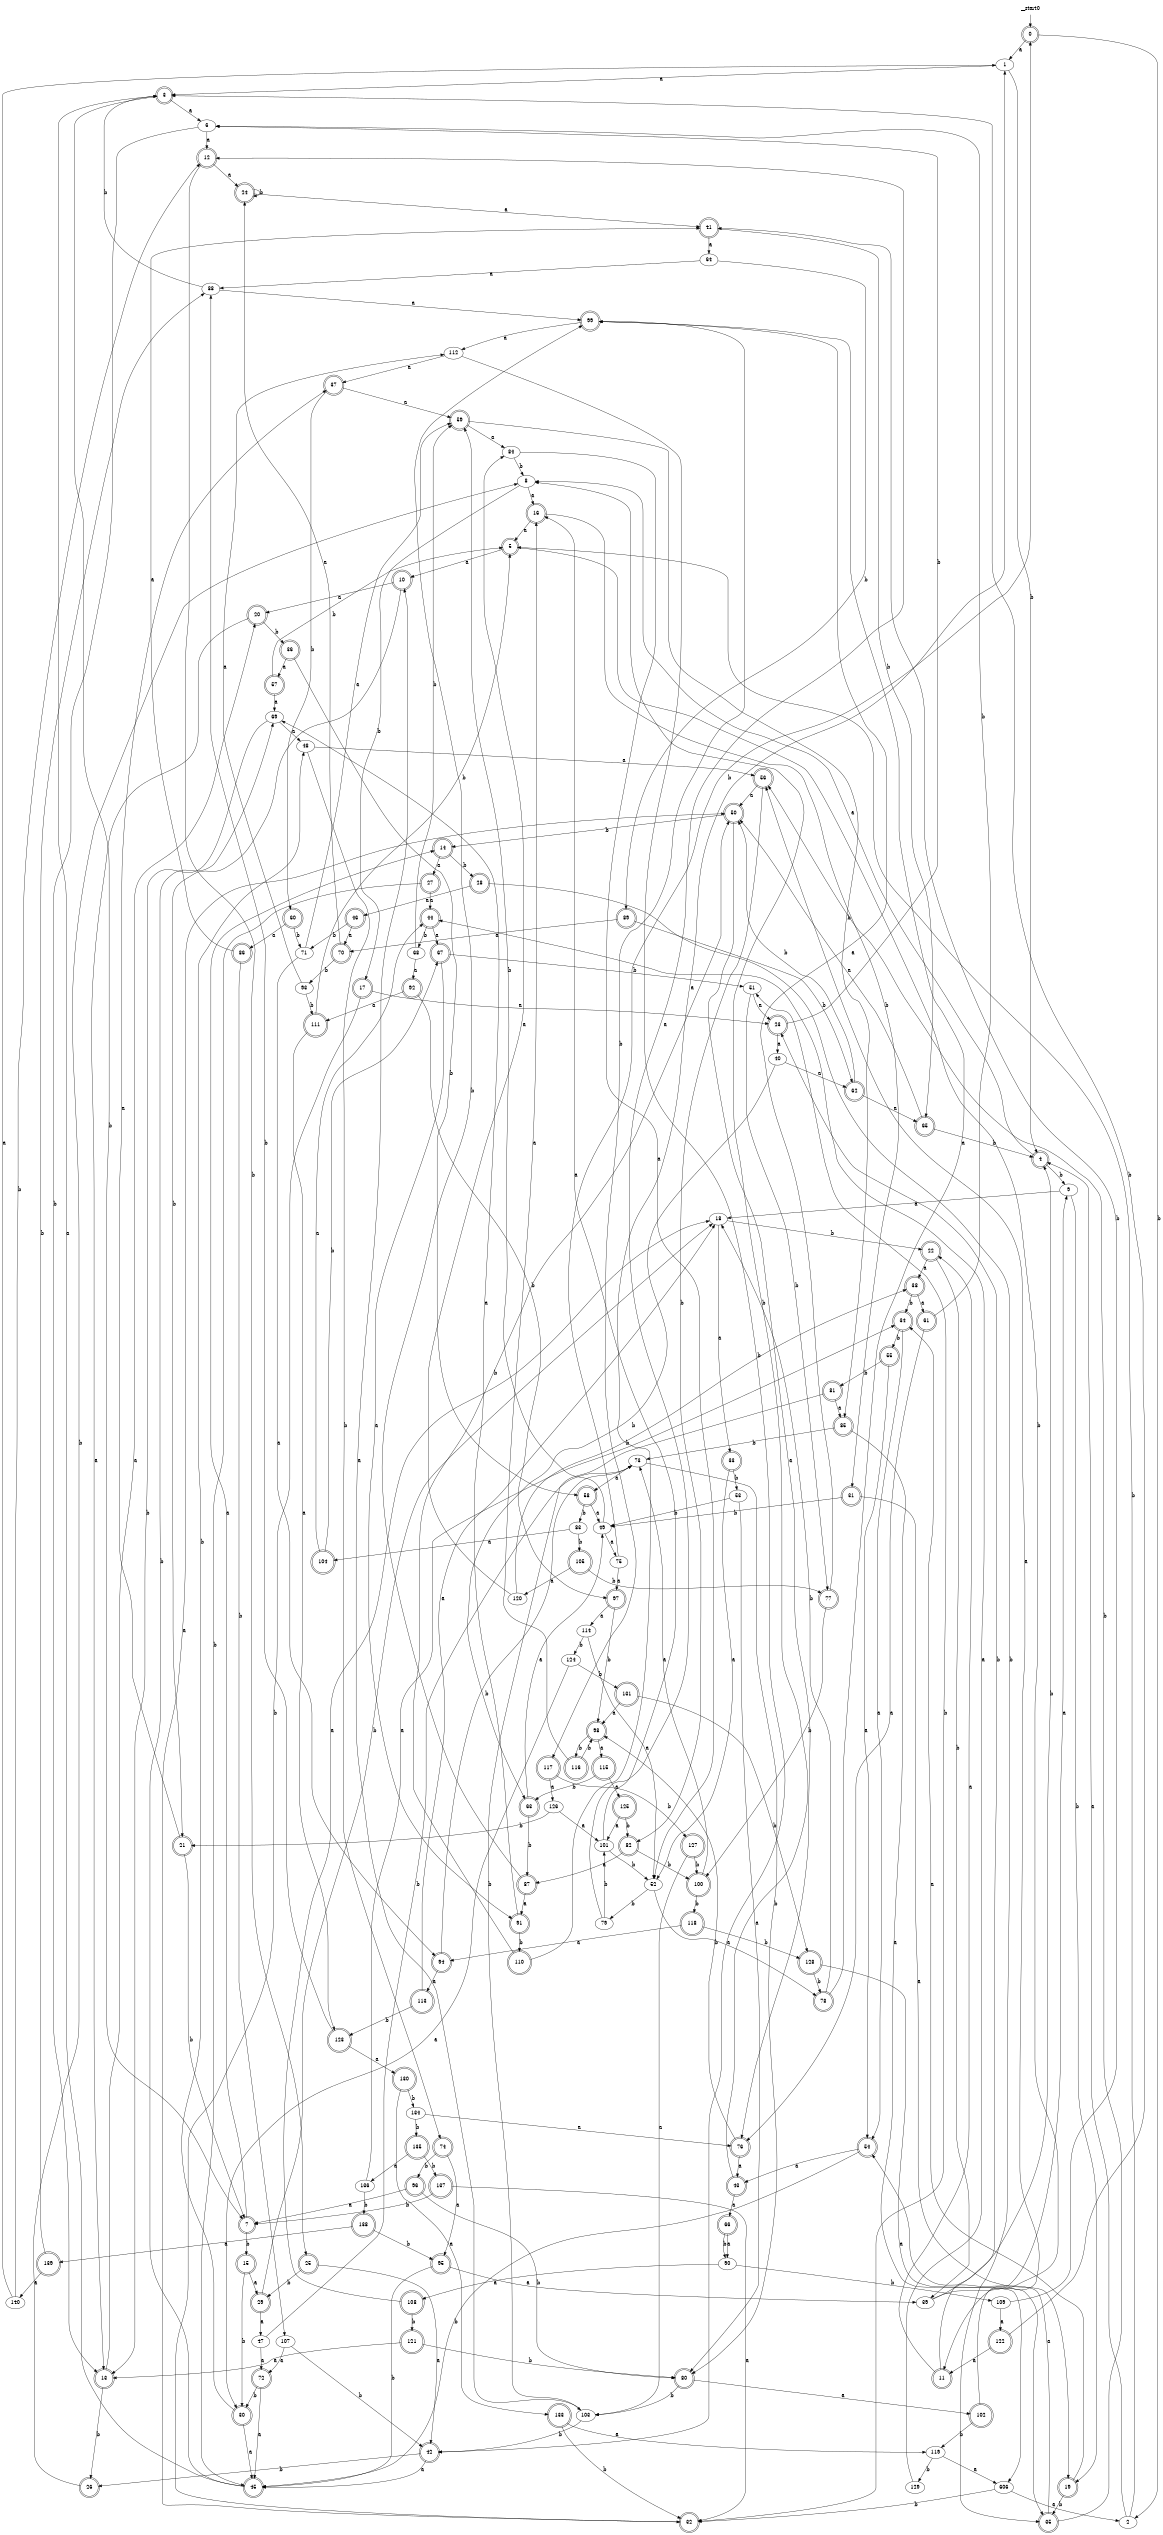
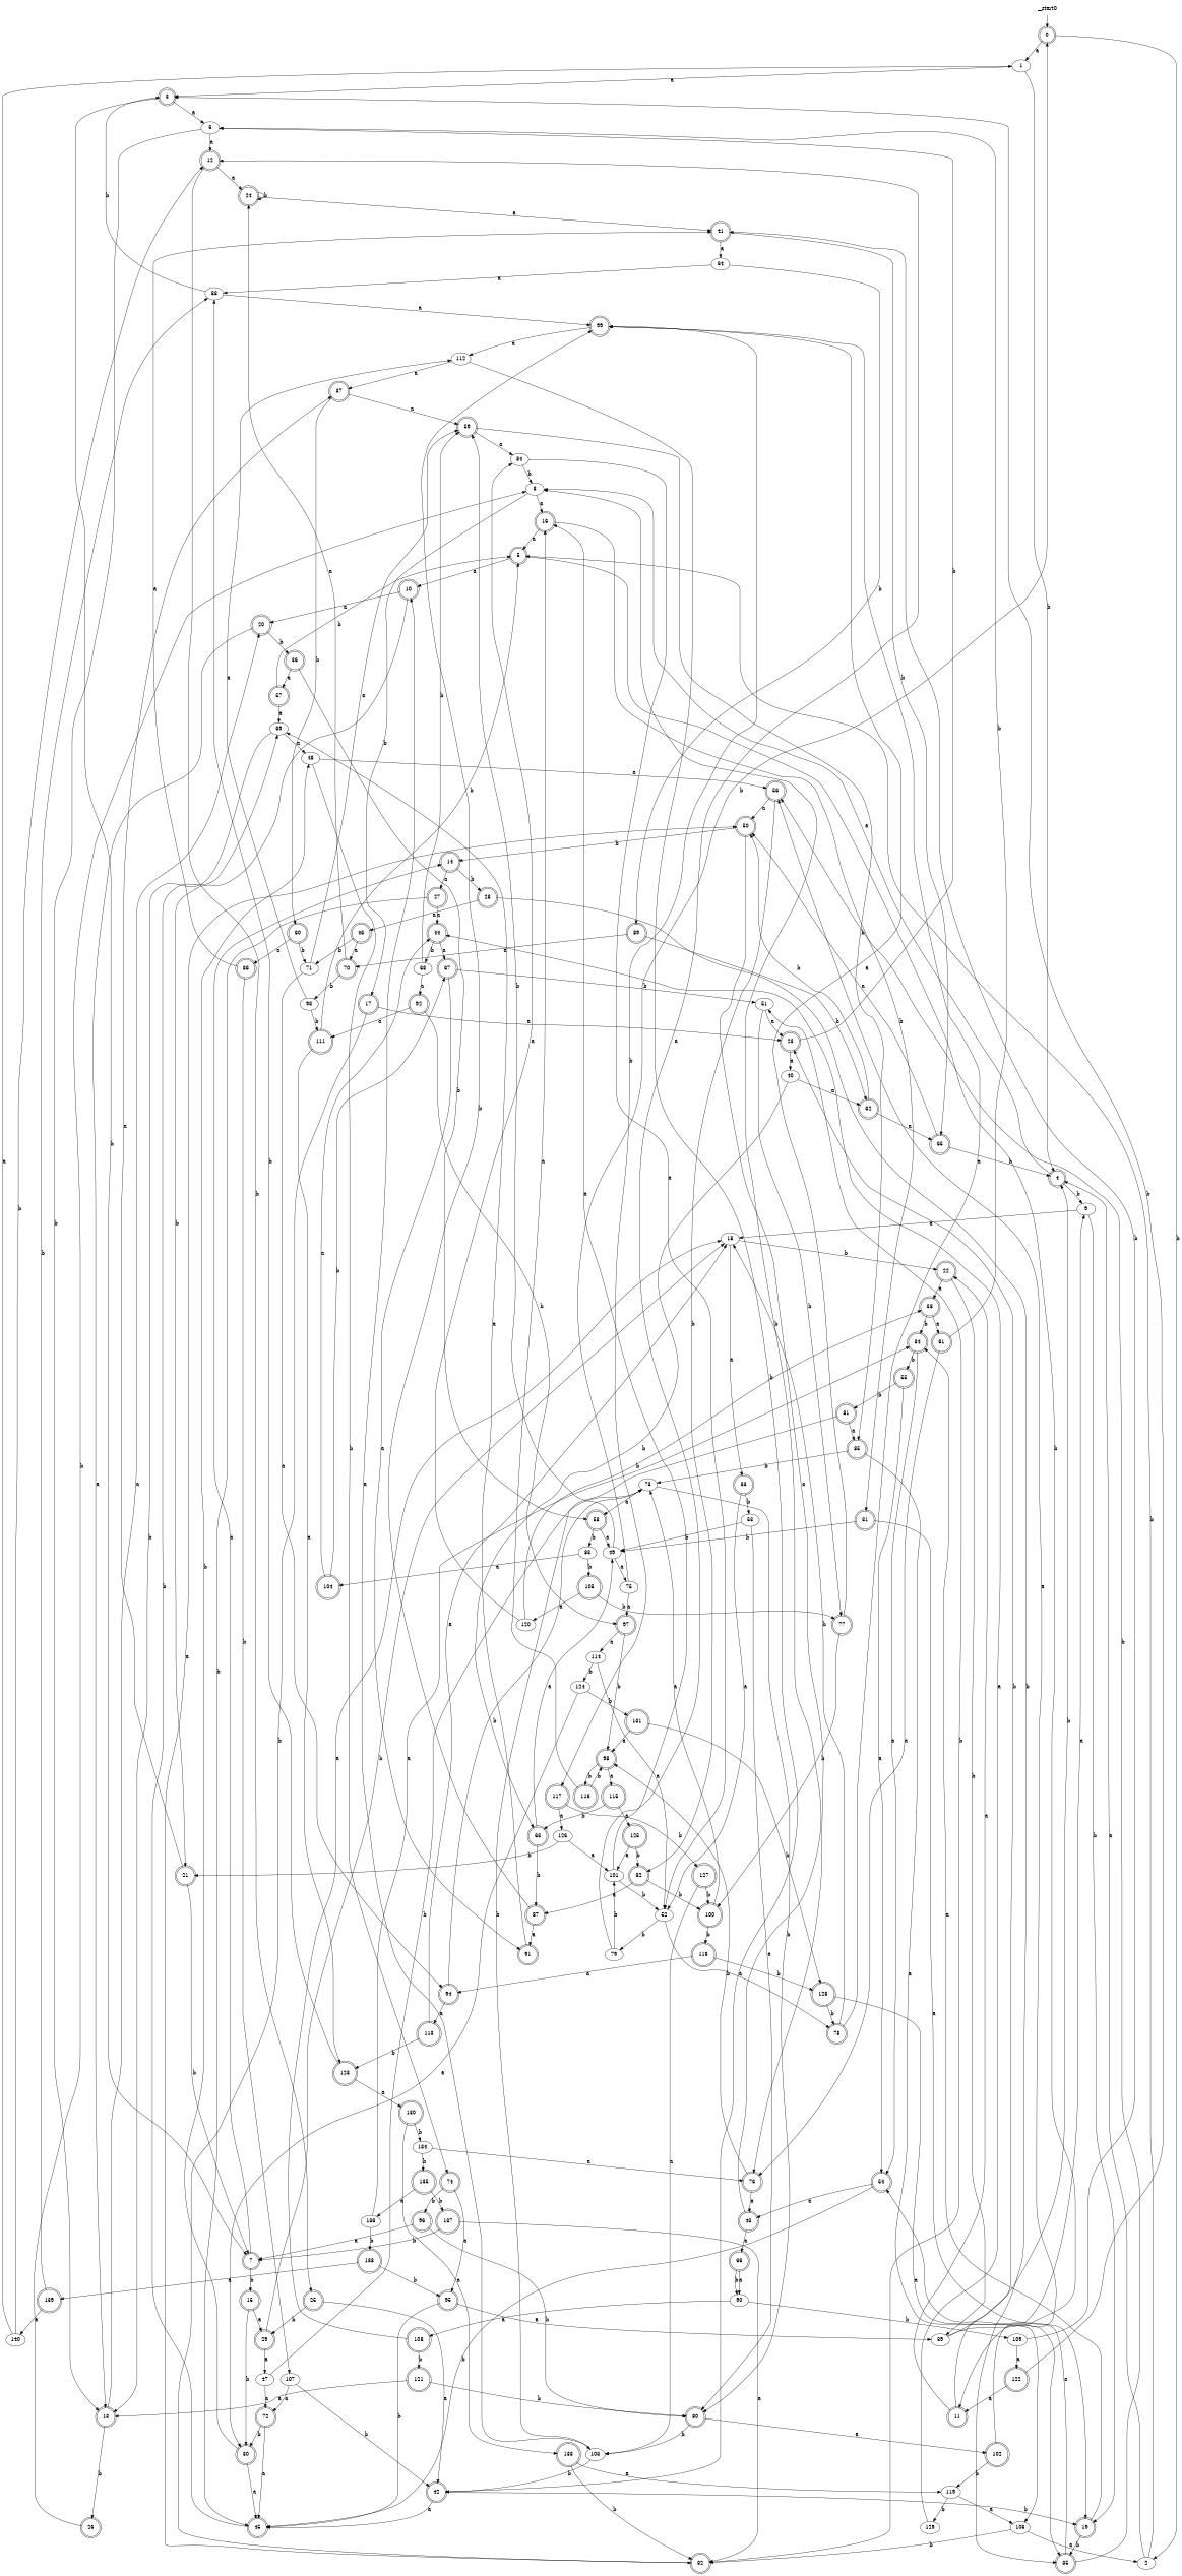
  digraph {
    node [shape=doublecircle]
    __start0 [shape=none]
    0
    1 [shape=""]
    2 [shape=""]
    3
    4
    5
    6 [shape=""]
    7
    8 [shape=""]
    9 [shape=""]
    10
    11
    12
    13
    14
    15
    16
    17
    18 [shape=""]
    19
    20
    21
    22
    23
    24
    25
    26
    27
    28
    29
    30
    31
    32
    33
    34
    35
    36
    37
    38
    39 [shape=""]
    40 [shape=""]
    41
    42
    44
    45
    46
    47 [shape=""]
    48 [shape=""]
    49 [shape=""]
    50
    51 [shape=""]
    52 [shape=""]
    53 [shape=""]
    54
    55
    56
    57
    58
    59
    60
    61
    62
    63
    64 [shape=""]
    65
    43
    66
    67
    68 [shape=""]
    69 [shape=""]
    70
    71 [shape=""]
    72
    73 [shape=""]
    74
    75 [shape=""]
    76
    77
    78
    79 [shape=""]
    80
    81
    82
    83 [shape=""]
    84 [shape=""]
    85
    86
    87
    88 [shape=""]
    89
    90 [shape=""]
    91
    92
    93 [shape=""]
    94
    95
    96
    97
    98
    99
    100
    101 [shape=""]
    102
    103 [shape=""]
    104
    105
-   106 [label=606 shape=""]
+   106 [shape=""]
    107 [shape=""]
    108
    109 [shape=""]
-   110
    111
    112 [shape=""]
    113
    114 [shape=""]
    115
    116
    117
    118
    119 [shape=""]
    120 [shape=""]
    121
    122
    123
    124 [shape=""]
    125
    126 [shape=""]
    127
    128
    129 [shape=""]
    130
    131
    133
    134 [shape=""]
    135
    136 [shape=""]
    137
    138
    139
    140 [shape=""]
    __start0 -> 0
    0 -> 1 [label=a]
    0 -> 2 [label=b]
    1 -> 3 [label=a]
    1 -> 4 [label=b]
    2 -> 4 [label=a]
    2 -> 5 [label=b]
    3 -> 6 [label=a]
    3 -> 7 [label=b]
    4 -> 8 [label=a]
    4 -> 9 [label=b]
    5 -> 10 [label=a]
    5 -> 11 [label=b]
    6 -> 12 [label=a]
    6 -> 13 [label=b]
    7 -> 14 [label=a]
    7 -> 15 [label=b]
    8 -> 16 [label=a]
    8 -> 17 [label=b]
    9 -> 18 [label=a]
    9 -> 19 [label=b]
    10 -> 20 [label=a]
    10 -> 21 [label=b]
    11 -> 22 [label=a]
    11 -> 23 [label=b]
    12 -> 24 [label=a]
    12 -> 25 [label=b]
    13 -> 20 [label=a]
    13 -> 26 [label=b]
    14 -> 27 [label=a]
    14 -> 28 [label=b]
    15 -> 29 [label=a]
    15 -> 30 [label=b]
    16 -> 5 [label=a]
    16 -> 31 [label=b]
    17 -> 23 [label=a]
    17 -> 32 [label=b]
    18 -> 22 [label=b]
    18 -> 33 [label=a]
    19 -> 34 [label=a]
    19 -> 35 [label=b]
    20 -> 13 [label=a]
    20 -> 36 [label=b]
    21 -> 7 [label=b]
    21 -> 37 [label=a]
    22 -> 38 [label=a]
    22 -> 39 [label=b]
    23 -> 6 [label=b]
    23 -> 40 [label=a]
    24 -> 24 [label=b]
    24 -> 41 [label=a]
    25 -> 29 [label=b]
    25 -> 42 [label=a]
    26 -> 8 [label=b]
    27 -> 44 [label=a]
    27 -> 45 [label=b]
    28 -> 35 [label=b]
    28 -> 46 [label=a]
    29 -> 18 [label=b]
    29 -> 47 [label=a]
    30 -> 45 [label=a]
    30 -> 48 [label=b]
    31 -> 19 [label=a]
    31 -> 49 [label=b]
    32 -> 50 [label=a]
    32 -> 51 [label=b]
    33 -> 52 [label=a]
    33 -> 53 [label=b]
    34 -> 54 [label=a]
    34 -> 55 [label=b]
    35 -> 54 [label=a]
    35 -> 56 [label=b]
    36 -> 57 [label=a]
    36 -> 58 [label=b]
    37 -> 59 [label=a]
    37 -> 60 [label=b]
    38 -> 34 [label=b]
    38 -> 61 [label=a]
    39 -> 4 [label=b]
    39 -> 9 [label=a]
    40 -> 62 [label=a]
    40 -> 63 [label=b]
    41 -> 64 [label=a]
    41 -> 65 [label=b]
-   42 -> 26 [label=b]
+   42 -> 19 [label=b]
    42 -> 45 [label=a]
    44 -> 67 [label=a]
    44 -> 68 [label=b]
-   45 -> 3 [label=a]
    45 -> 69 [label=b]
    46 -> 70 [label=a]
    46 -> 71 [label=b]
    47 -> 72 [label=a]
    47 -> 73 [label=b]
    48 -> 56 [label=a]
    48 -> 74 [label=b]
    49 -> 59 [label=b]
    49 -> 75 [label=a]
    50 -> 14 [label=b]
    50 -> 76 [label=a]
    51 -> 23 [label=a]
    51 -> 77 [label=b]
    52 -> 78 [label=a]
    52 -> 79 [label=b]
    53 -> 49 [label=b]
    53 -> 80 [label=a]
    54 -> 45 [label=b]
    54 -> 43 [label=a]
    55 -> 54 [label=a]
    55 -> 81 [label=b]
    56 -> 50 [label=a]
    56 -> 82 [label=b]
    57 -> 5 [label=b]
    57 -> 69 [label=a]
    58 -> 49 [label=a]
    58 -> 83 [label=b]
    59 -> 84 [label=a]
    59 -> 85 [label=b]
    60 -> 71 [label=b]
    60 -> 86 [label=a]
    61 -> 6 [label=b]
    61 -> 76 [label=a]
    62 -> 50 [label=b]
    62 -> 65 [label=a]
    63 -> 49 [label=a]
    63 -> 87 [label=b]
    64 -> 88 [label=a]
    64 -> 89 [label=b]
    65 -> 4 [label=b]
    65 -> 50 [label=a]
    43 -> 8 [label=b]
    43 -> 66 [label=a]
    66 -> 90 [label=a]
    66 -> 90 [label=b]
    67 -> 51 [label=b]
    67 -> 91 [label=a]
    68 -> 59 [label=b]
    68 -> 92 [label=a]
    69 -> 13 [label=b]
    69 -> 48 [label=a]
    70 -> 24 [label=a]
    70 -> 93 [label=b]
    71 -> 59 [label=a]
    71 -> 94 [label=a]
    72 -> 30 [label=b]
    72 -> 45 [label=a]
    73 -> 58 [label=a]
    73 -> 80 [label=b]
    74 -> 95 [label=a]
    74 -> 96 [label=b]
    75 -> 0 [label=b]
    75 -> 97 [label=a]
    76 -> 43 [label=a]
    76 -> 98 [label=b]
    77 -> 99 [label=a]
    77 -> 100 [label=b]
    78 -> 18 [label=b]
    78 -> 99 [label=a]
    79 -> 12 [label=a]
    79 -> 101 [label=b]
    80 -> 102 [label=a]
    80 -> 103 [label=b]
    81 -> 85 [label=a]
    81 -> 103 [label=b]
    82 -> 87 [label=a]
    82 -> 100 [label=b]
    83 -> 104 [label=a]
    83 -> 105 [label=b]
    84 -> 8 [label=b]
    84 -> 52 [label=a]
    85 -> 73 [label=b]
    85 -> 106 [label=a]
    86 -> 41 [label=a]
    86 -> 107 [label=b]
    87 -> 91 [label=a]
    87 -> 99 [label=b]
    88 -> 3 [label=b]
    88 -> 99 [label=a]
    89 -> 62 [label=b]
    89 -> 70 [label=a]
    90 -> 108 [label=a]
    90 -> 109 [label=b]
    91 -> 69 [label=a]
-   91 -> 110 [label=b]
    92 -> 97 [label=b]
    92 -> 111 [label=a]
    93 -> 111 [label=b]
    93 -> 112 [label=a]
    94 -> 73 [label=b]
    94 -> 113 [label=a]
    95 -> 39 [label=a]
    95 -> 45 [label=b]
    96 -> 7 [label=a]
    96 -> 80 [label=b]
    97 -> 98 [label=b]
    97 -> 114 [label=a]
    98 -> 115 [label=a]
    98 -> 116 [label=b]
    99 -> 112 [label=a]
    99 -> 117 [label=b]
    100 -> 73 [label=a]
    100 -> 118 [label=b]
    101 -> 16 [label=a]
    101 -> 52 [label=b]
    102 -> 56 [label=a]
    102 -> 119 [label=b]
    103 -> 10 [label=a]
    103 -> 42 [label=b]
    104 -> 44 [label=a]
    104 -> 67 [label=b]
    105 -> 77 [label=b]
    105 -> 120 [label=a]
    106 -> 2 [label=a]
    106 -> 32 [label=b]
    107 -> 42 [label=b]
    107 -> 72 [label=a]
    108 -> 18 [label=a]
    108 -> 121 [label=b]
    109 -> 41 [label=b]
    109 -> 122 [label=a]
-   110 -> 1 [label=a]
-   110 -> 50 [label=b]
    111 -> 5 [label=b]
    111 -> 123 [label=a]
    112 -> 37 [label=a]
    112 -> 42 [label=b]
    113 -> 18 [label=a]
    113 -> 123 [label=b]
    114 -> 52 [label=a]
    114 -> 124 [label=b]
    115 -> 63 [label=b]
    115 -> 125 [label=a]
    116 -> 16 [label=a]
    116 -> 98 [label=b]
    117 -> 126 [label=a]
    117 -> 127 [label=b]
    118 -> 94 [label=a]
    118 -> 128 [label=b]
    119 -> 106 [label=a]
    119 -> 129 [label=b]
    120 -> 38 [label=b]
    120 -> 84 [label=a]
    121 -> 13 [label=a]
    121 -> 80 [label=b]
    122 -> 3 [label=b]
    122 -> 11 [label=a]
    123 -> 88 [label=b]
    123 -> 130 [label=a]
    124 -> 30 [label=a]
    124 -> 131 [label=b]
    125 -> 82 [label=b]
    125 -> 101 [label=a]
    126 -> 21 [label=b]
    126 -> 101 [label=a]
    127 -> 100 [label=b]
    127 -> 103 [label=a]
    128 -> 35 [label=a]
    128 -> 78 [label=b]
    129 -> 44 [label=a]
    130 -> 133 [label=a]
    130 -> 134 [label=b]
    131 -> 98 [label=a]
    131 -> 128 [label=b]
    133 -> 32 [label=b]
    133 -> 119 [label=a]
    134 -> 76 [label=a]
    134 -> 135 [label=b]
    135 -> 136 [label=a]
    135 -> 137 [label=b]
    136 -> 34 [label=a]
    136 -> 138 [label=b]
    137 -> 7 [label=b]
    137 -> 32 [label=a]
    138 -> 95 [label=b]
    138 -> 139 [label=a]
    139 -> 88 [label=b]
    139 -> 140 [label=a]
    140 -> 1 [label=a]
    140 -> 12 [label=b]
  }
